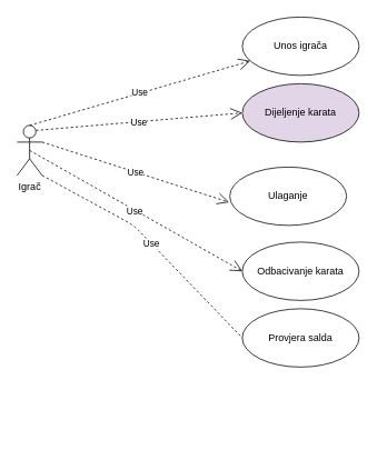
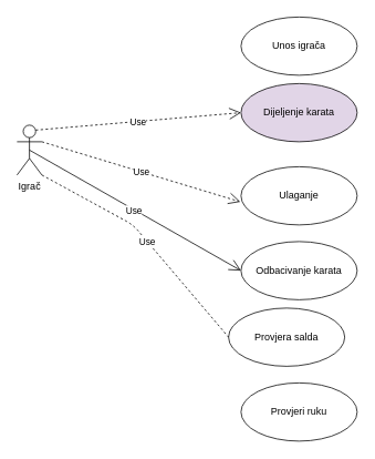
  <mxCell id="0" />
  <mxCell id="1" parent="0" />
  <mxCell id="2" value="Igrač&lt;br&gt;" style="shape=umlActor;verticalLabelPosition=bottom;verticalAlign=top;html=1;" parent="1" vertex="1"><mxGeometry x="20" y="150" width="30" height="60" as="geometry" /></mxCell>
  <mxCell id="3" value="Dijeljenje karata" style="ellipse;whiteSpace=wrap;html=1;fillColor=#e1d5e7;" parent="1" vertex="1"><mxGeometry x="290" y="100" width="140" height="70" as="geometry" /></mxCell>
- <mxCell id="4" value="Ulaganje" style="ellipse;whiteSpace=wrap;html=1;" parent="1" vertex="1"><mxGeometry x="275" y="200" width="140" height="70" as="geometry" /></mxCell>
+ <mxCell id="4" value="Ulaganje" style="ellipse;whiteSpace=wrap;html=1;" parent="1" vertex="1"><mxGeometry x="290" y="200" width="140" height="70" as="geometry" /></mxCell>
  <mxCell id="5" value="Odbacivanje karata" style="ellipse;whiteSpace=wrap;html=1;" parent="1" vertex="1"><mxGeometry x="290" y="290" width="140" height="70" as="geometry" /></mxCell>
- <mxCell id="6" value="Provjera salda" style="ellipse;whiteSpace=wrap;html=1;" parent="1" vertex="1"><mxGeometry x="290" y="370" width="140" height="70" as="geometry" /></mxCell>
+ <mxCell id="6" value="Provjera salda" style="ellipse;whiteSpace=wrap;html=1;" parent="1" vertex="1"><mxGeometry x="275" y="370" width="140" height="70" as="geometry" /></mxCell>
+ <mxCell id="7" value="Provjeri ruku" style="ellipse;whiteSpace=wrap;html=1;" parent="1" vertex="1"><mxGeometry x="290" y="460" width="140" height="70" as="geometry" /></mxCell>
  <mxCell id="8" value="Unos igrača" style="ellipse;whiteSpace=wrap;html=1;" parent="1" vertex="1"><mxGeometry x="290" y="20" width="140" height="70" as="geometry" /></mxCell>
  <mxCell id="9" value="Use" style="endArrow=open;endSize=12;dashed=1;html=1;exitX=0.75;exitY=0.1;exitDx=0;exitDy=0;exitPerimeter=0;entryX=0;entryY=0.5;entryDx=0;entryDy=0;" parent="1" source="2" target="3" edge="1"><mxGeometry width="160" relative="1" as="geometry"><mxPoint x="200" y="180" as="sourcePoint" /><mxPoint x="200" y="190" as="targetPoint" /></mxGeometry></mxCell>
  <mxCell id="10" value="Use" style="endArrow=open;endSize=12;dashed=1;html=1;entryX=-0.006;entryY=0.603;entryDx=0;entryDy=0;entryPerimeter=0;" parent="1" target="4" edge="1"><mxGeometry width="160" relative="1" as="geometry"><mxPoint x="50" y="170" as="sourcePoint" /><mxPoint x="210" y="170" as="targetPoint" /></mxGeometry></mxCell>
- <mxCell id="11" value="Use" style="endArrow=open;endSize=12;dashed=1;html=1;entryX=0;entryY=0.5;entryDx=0;entryDy=0;exitX=0.5;exitY=0.5;exitDx=0;exitDy=0;exitPerimeter=0;" parent="1" source="2" target="5" edge="1"><mxGeometry x="-0.003" y="-1" width="160" relative="1" as="geometry"><mxPoint x="50.84" y="188.89" as="sourcePoint" /><mxPoint x="290" y="191.1" as="targetPoint" /><mxPoint as="offset" /></mxGeometry></mxCell>
+ <mxCell id="11" value="Use" style="endArrow=open;endSize=12;dashed=0;html=1;entryX=0;entryY=0.5;entryDx=0;entryDy=0;exitX=0.5;exitY=0.5;exitDx=0;exitDy=0;exitPerimeter=0;" parent="1" source="2" target="5" edge="1"><mxGeometry x="-0.003" y="-1" width="160" relative="1" as="geometry"><mxPoint x="50.84" y="188.89" as="sourcePoint" /><mxPoint x="290" y="191.1" as="targetPoint" /><mxPoint as="offset" /></mxGeometry></mxCell>
  <mxCell id="12" value="Use" style="endArrow=none;endSize=12;dashed=1;html=1;entryX=0;entryY=0.5;entryDx=0;entryDy=0;exitX=1;exitY=1;exitDx=0;exitDy=0;exitPerimeter=0;" parent="1" source="2" target="6" edge="1"><mxGeometry width="160" relative="1" as="geometry"><mxPoint x="80" y="200" as="sourcePoint" /><mxPoint x="319.16" y="202.21" as="targetPoint" /><Array as="points"><mxPoint x="160" y="270" /></Array></mxGeometry></mxCell>
- <mxCell id="13" value="Use" style="endArrow=open;endSize=12;dashed=1;html=1;exitX=0.5;exitY=0;exitDx=0;exitDy=0;exitPerimeter=0;" parent="1" source="2" target="8" edge="1"><mxGeometry width="160" relative="1" as="geometry"><mxPoint x="80" y="110" as="sourcePoint" /><mxPoint x="240" y="110" as="targetPoint" /></mxGeometry></mxCell>
